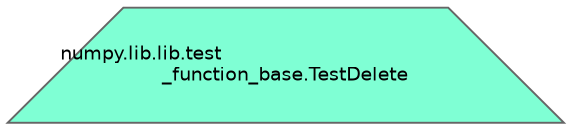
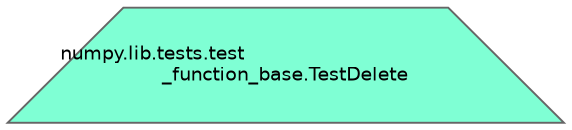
  digraph {
    rankdir=LR
-   n1 [color=gray40 fillcolor=aquamarine fontname=Helvetica fontsize=10 height=0.2 label="numpy.lib.lib.test\l_function_base.TestDelete" shape=trapezium style=filled width=0.4]
+   n1 [color=gray40 fillcolor=aquamarine fontname=Helvetica fontsize=10 height=0.2 label="numpy.lib.tests.test\l_function_base.TestDelete" shape=trapezium style=filled width=0.4]
  }
